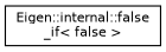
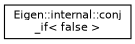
  digraph {
    rankdir=LR
    fontname="DejaVu Sans"
-   n1 [color=black fillcolor=white fontname="DejaVu Sans" fontsize=10 height=0.2 label="Eigen::internal::false\l_if\< false \>" shape=record style=filled width=0.4]
+   n1 [color=black fillcolor=white fontname="DejaVu Sans" fontsize=10 height=0.2 label="Eigen::internal::conj\l_if\< false \>" shape=record style=filled width=0.4]
  }
